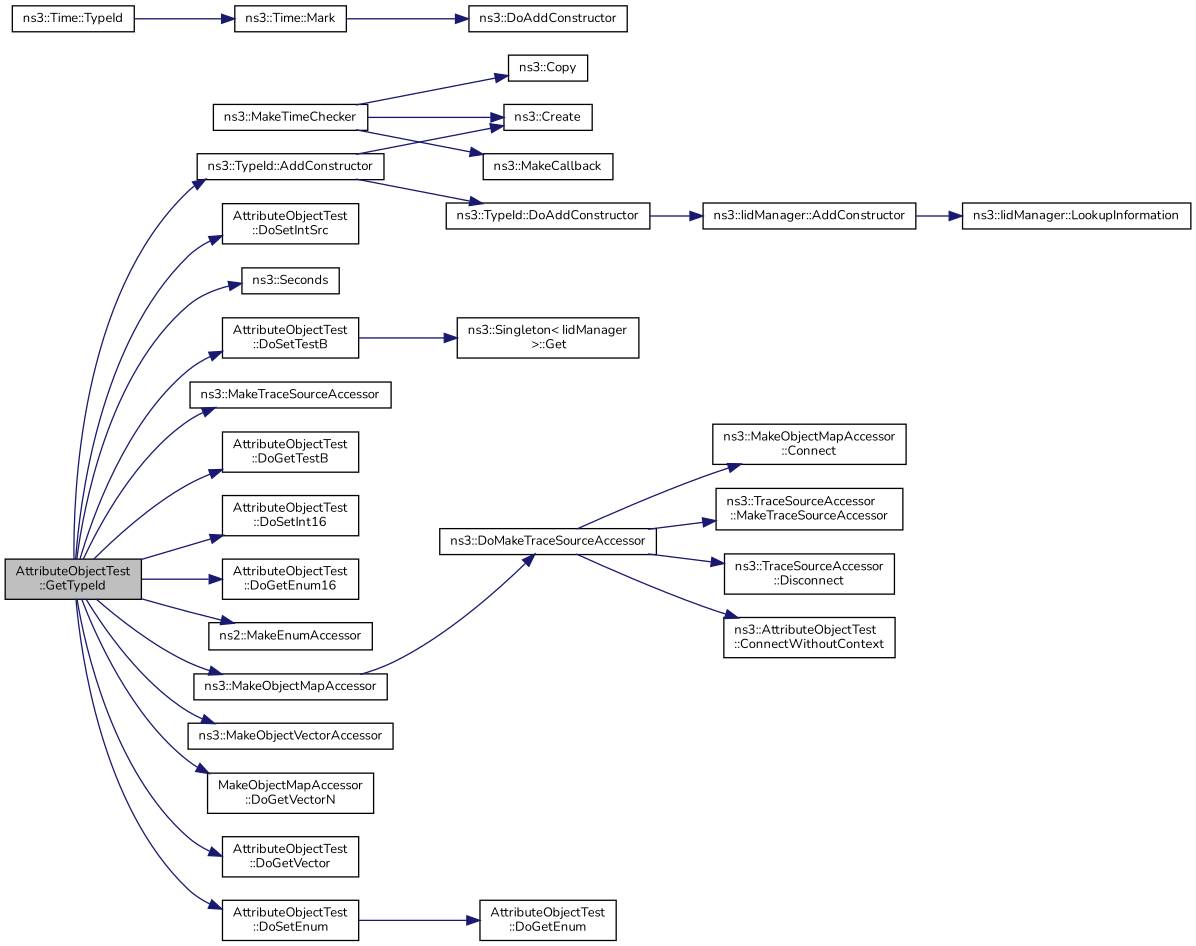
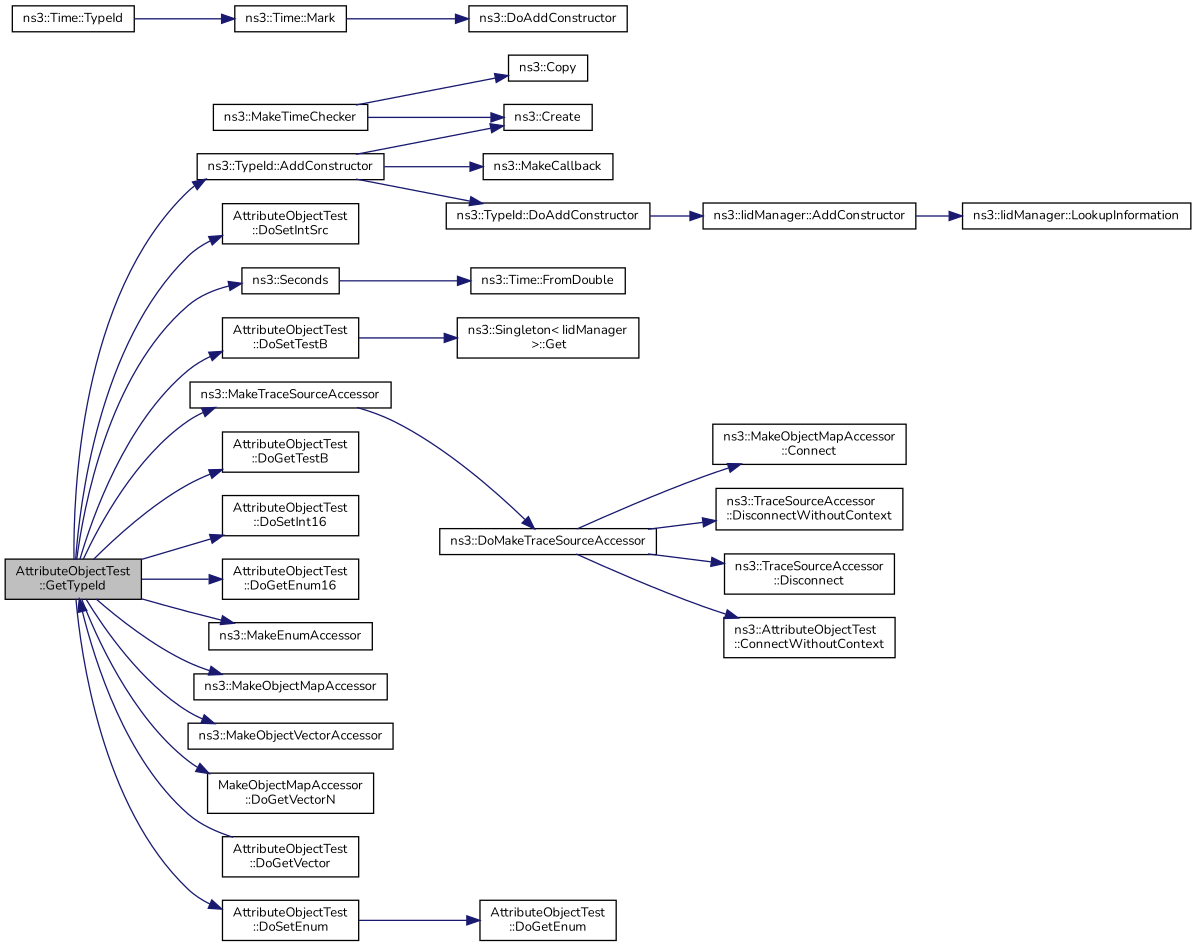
  digraph {
    fontname=Nunito
    rankdir=LR
    node [color=black fillcolor=white fontname=Nunito fontsize=10 shape=record style=filled]
    edge [color=midnightblue fontname=Nunito fontsize=10 labelfontname=Helvetica labelfontsize=10 style=solid]
    n1 [fillcolor=grey75 fontcolor=black height=0.2 label="AttributeObjectTest\l::GetTypeId" width=0.4]
    n2 [height=0.2 label="ns3::TypeId::AddConstructor" width=0.4]
    n3 [height=0.2 label="AttributeObjectTest\l::DoSetTestB" width=0.4]
    n4 [height=0.2 label="AttributeObjectTest\l::DoGetTestB" width=0.4]
    n5 [height=0.2 label="AttributeObjectTest\l::DoSetInt16" width=0.4]
    n6 [height=0.2 label="AttributeObjectTest\l::DoGetEnum16" width=0.4]
-   n7 [height=0.2 label="ns2::MakeEnumAccessor" width=0.4]
+   n7 [height=0.2 label="ns3::MakeEnumAccessor" width=0.4]
    n8 [height=0.2 label="AttributeObjectTest\l::DoSetEnum" width=0.4]
    n9 [height=0.2 label="ns3::MakeObjectVectorAccessor" width=0.4]
    n10 [height=0.2 label="MakeObjectMapAccessor\l::DoGetVectorN" width=0.4]
    n11 [height=0.2 label="AttributeObjectTest\l::DoGetVector" width=0.4]
    n12 [height=0.2 label="ns3::MakeObjectMapAccessor" width=0.4]
    n13 [height=0.2 label="AttributeObjectTest\l::DoSetIntSrc" width=0.4]
    n14 [height=0.2 label="ns3::MakeTraceSourceAccessor" width=0.4]
    n15 [height=0.2 label="ns3::Seconds" width=0.4]
    n16 [height=0.2 label="ns3::Create" width=0.4]
    n17 [height=0.2 label="ns3::MakeCallback" width=0.4]
    n18 [height=0.2 label="ns3::TypeId::DoAddConstructor" width=0.4]
    n19 [height=0.2 label="ns3::Singleton\< IidManager\l \>::Get" width=0.4]
    n20 [height=0.2 label="AttributeObjectTest\l::DoGetEnum" width=0.4]
    n21 [height=0.2 label="ns3::DoMakeTraceSourceAccessor" width=0.4]
+   n22 [height=0.2 label="ns3::Time::FromDouble" width=0.4]
    n23 [height=0.2 label="ns3::MakeTimeChecker" width=0.4]
    n24 [height=0.2 label="ns3::Copy" width=0.4]
    n25 [height=0.2 label="ns3::IidManager::AddConstructor" width=0.4]
    n26 [height=0.2 label="ns3::IidManager::LookupInformation" width=0.4]
    n27 [height=0.2 label="ns3::AttributeObjectTest\l::ConnectWithoutContext" width=0.4]
    n28 [height=0.2 label="ns3::MakeObjectMapAccessor\l::Connect" width=0.4]
-   n29 [height=0.2 label="ns3::TraceSourceAccessor\l::MakeTraceSourceAccessor" width=0.4]
+   n29 [height=0.2 label="ns3::TraceSourceAccessor\l::DisconnectWithoutContext" width=0.4]
    n30 [height=0.2 label="ns3::TraceSourceAccessor\l::Disconnect" width=0.4]
    n31 [height=0.2 label="ns3::Time::TypeId" width=0.4]
    n32 [height=0.2 label="ns3::Time::Mark" width=0.4]
    n33 [height=0.2 label="ns3::DoAddConstructor" width=0.4]
    n1 -> n2
    n1 -> n3
    n1 -> n4
    n1 -> n5
    n1 -> n6
    n1 -> n7
    n1 -> n8
    n1 -> n9
    n1 -> n10
-   n1 -> n11
+   n11 -> n1
    n1 -> n12
    n1 -> n13
    n1 -> n14
    n1 -> n15
    n2 -> n16
-   n23 -> n17
+   n2 -> n17
    n2 -> n18
    n3 -> n19
    n8 -> n20
-   n12 -> n21
+   n14 -> n21
+   n15 -> n22
    n18 -> n25
    n21 -> n27
    n21 -> n28
    n21 -> n29
    n21 -> n30
    n23 -> n16
    n23 -> n24
    n25 -> n26
    n31 -> n32
    n32 -> n33
  }
